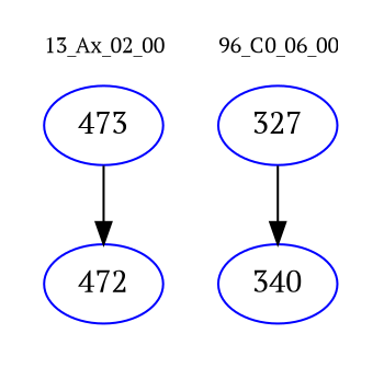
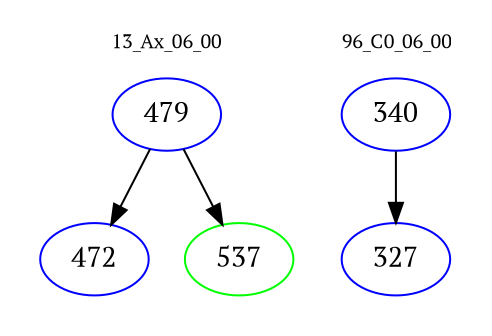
  digraph {
    fontname="PT Serif"
    node [color=blue fontname="PT Serif"]
    edge [color=black fontname="PT Serif"]
-   n1 [label=473]
+   n1 [label=479]
    n2 [label=472]
+   n3 [color=green label=537]
    n4 [label=340]
    n5 [label=327]
    subgraph cluster_1 {
      color=white
      fontsize=10
-     label="13_Ax_02_00"
+     label="13_Ax_06_00"
      n1
      n2
+     n3
    }
    subgraph cluster_2 {
      color=white
      fontsize=10
      label="96_C0_06_00"
      n4
      n5
    }
    n1 -> n2
-   n5 -> n4
+   n1 -> n3
+   n4 -> n5
  }
